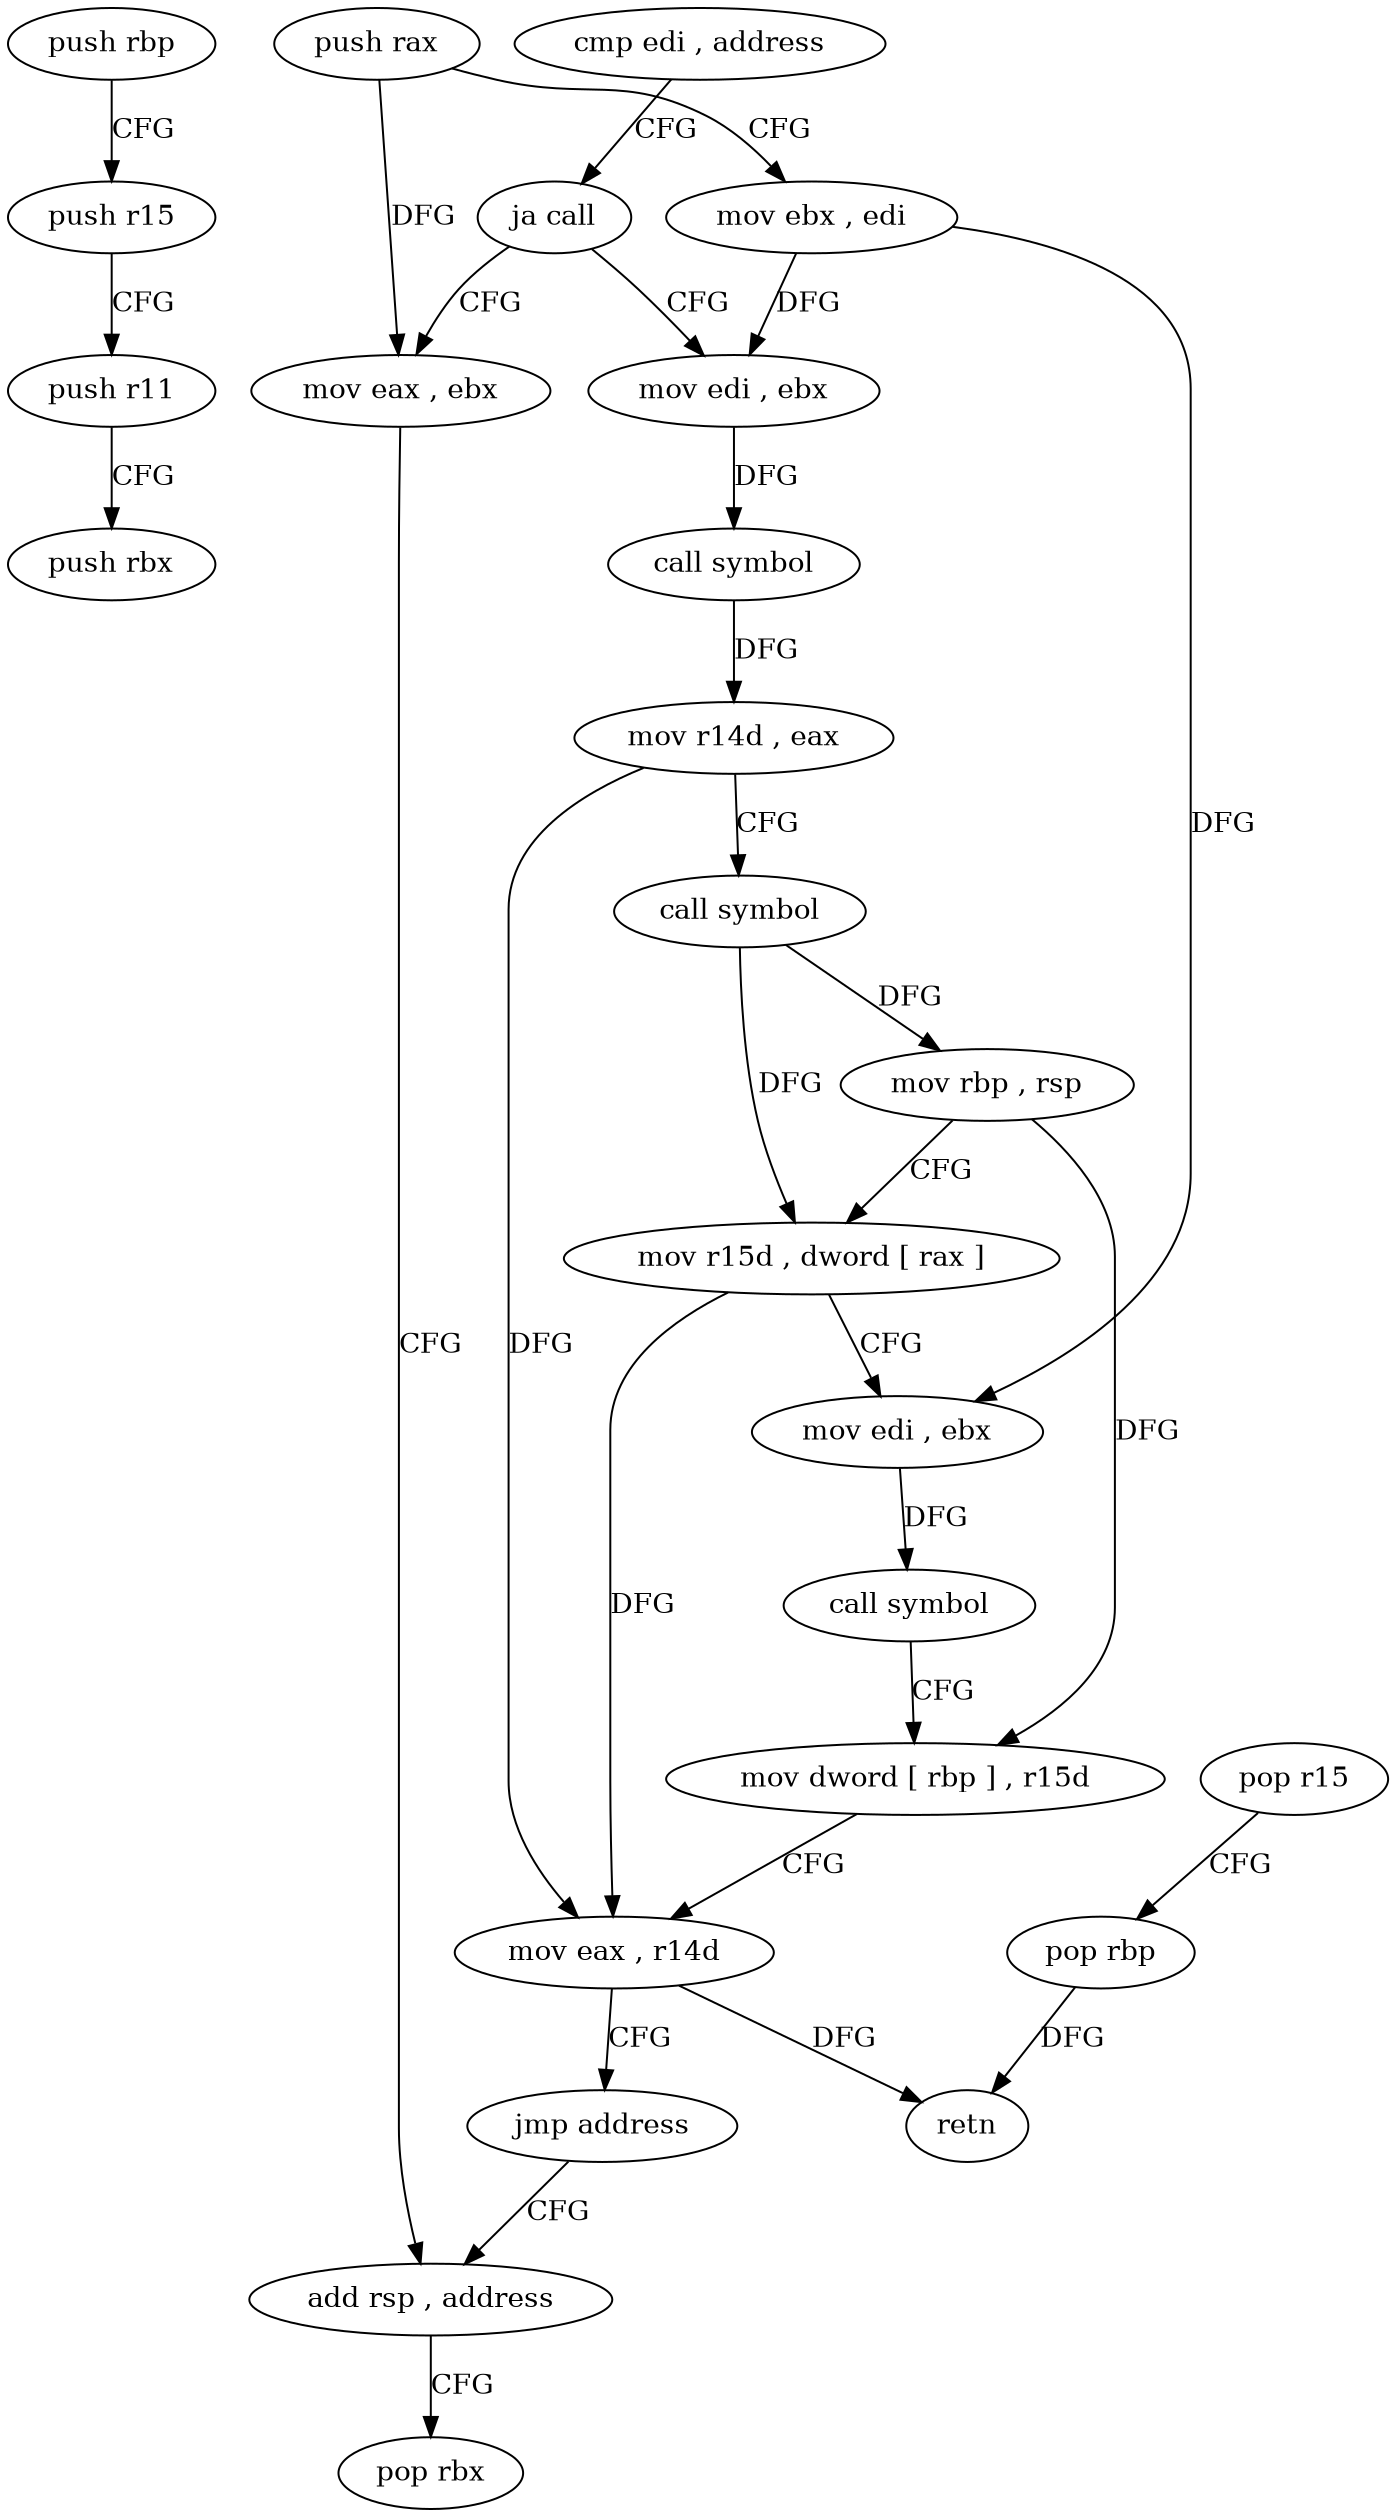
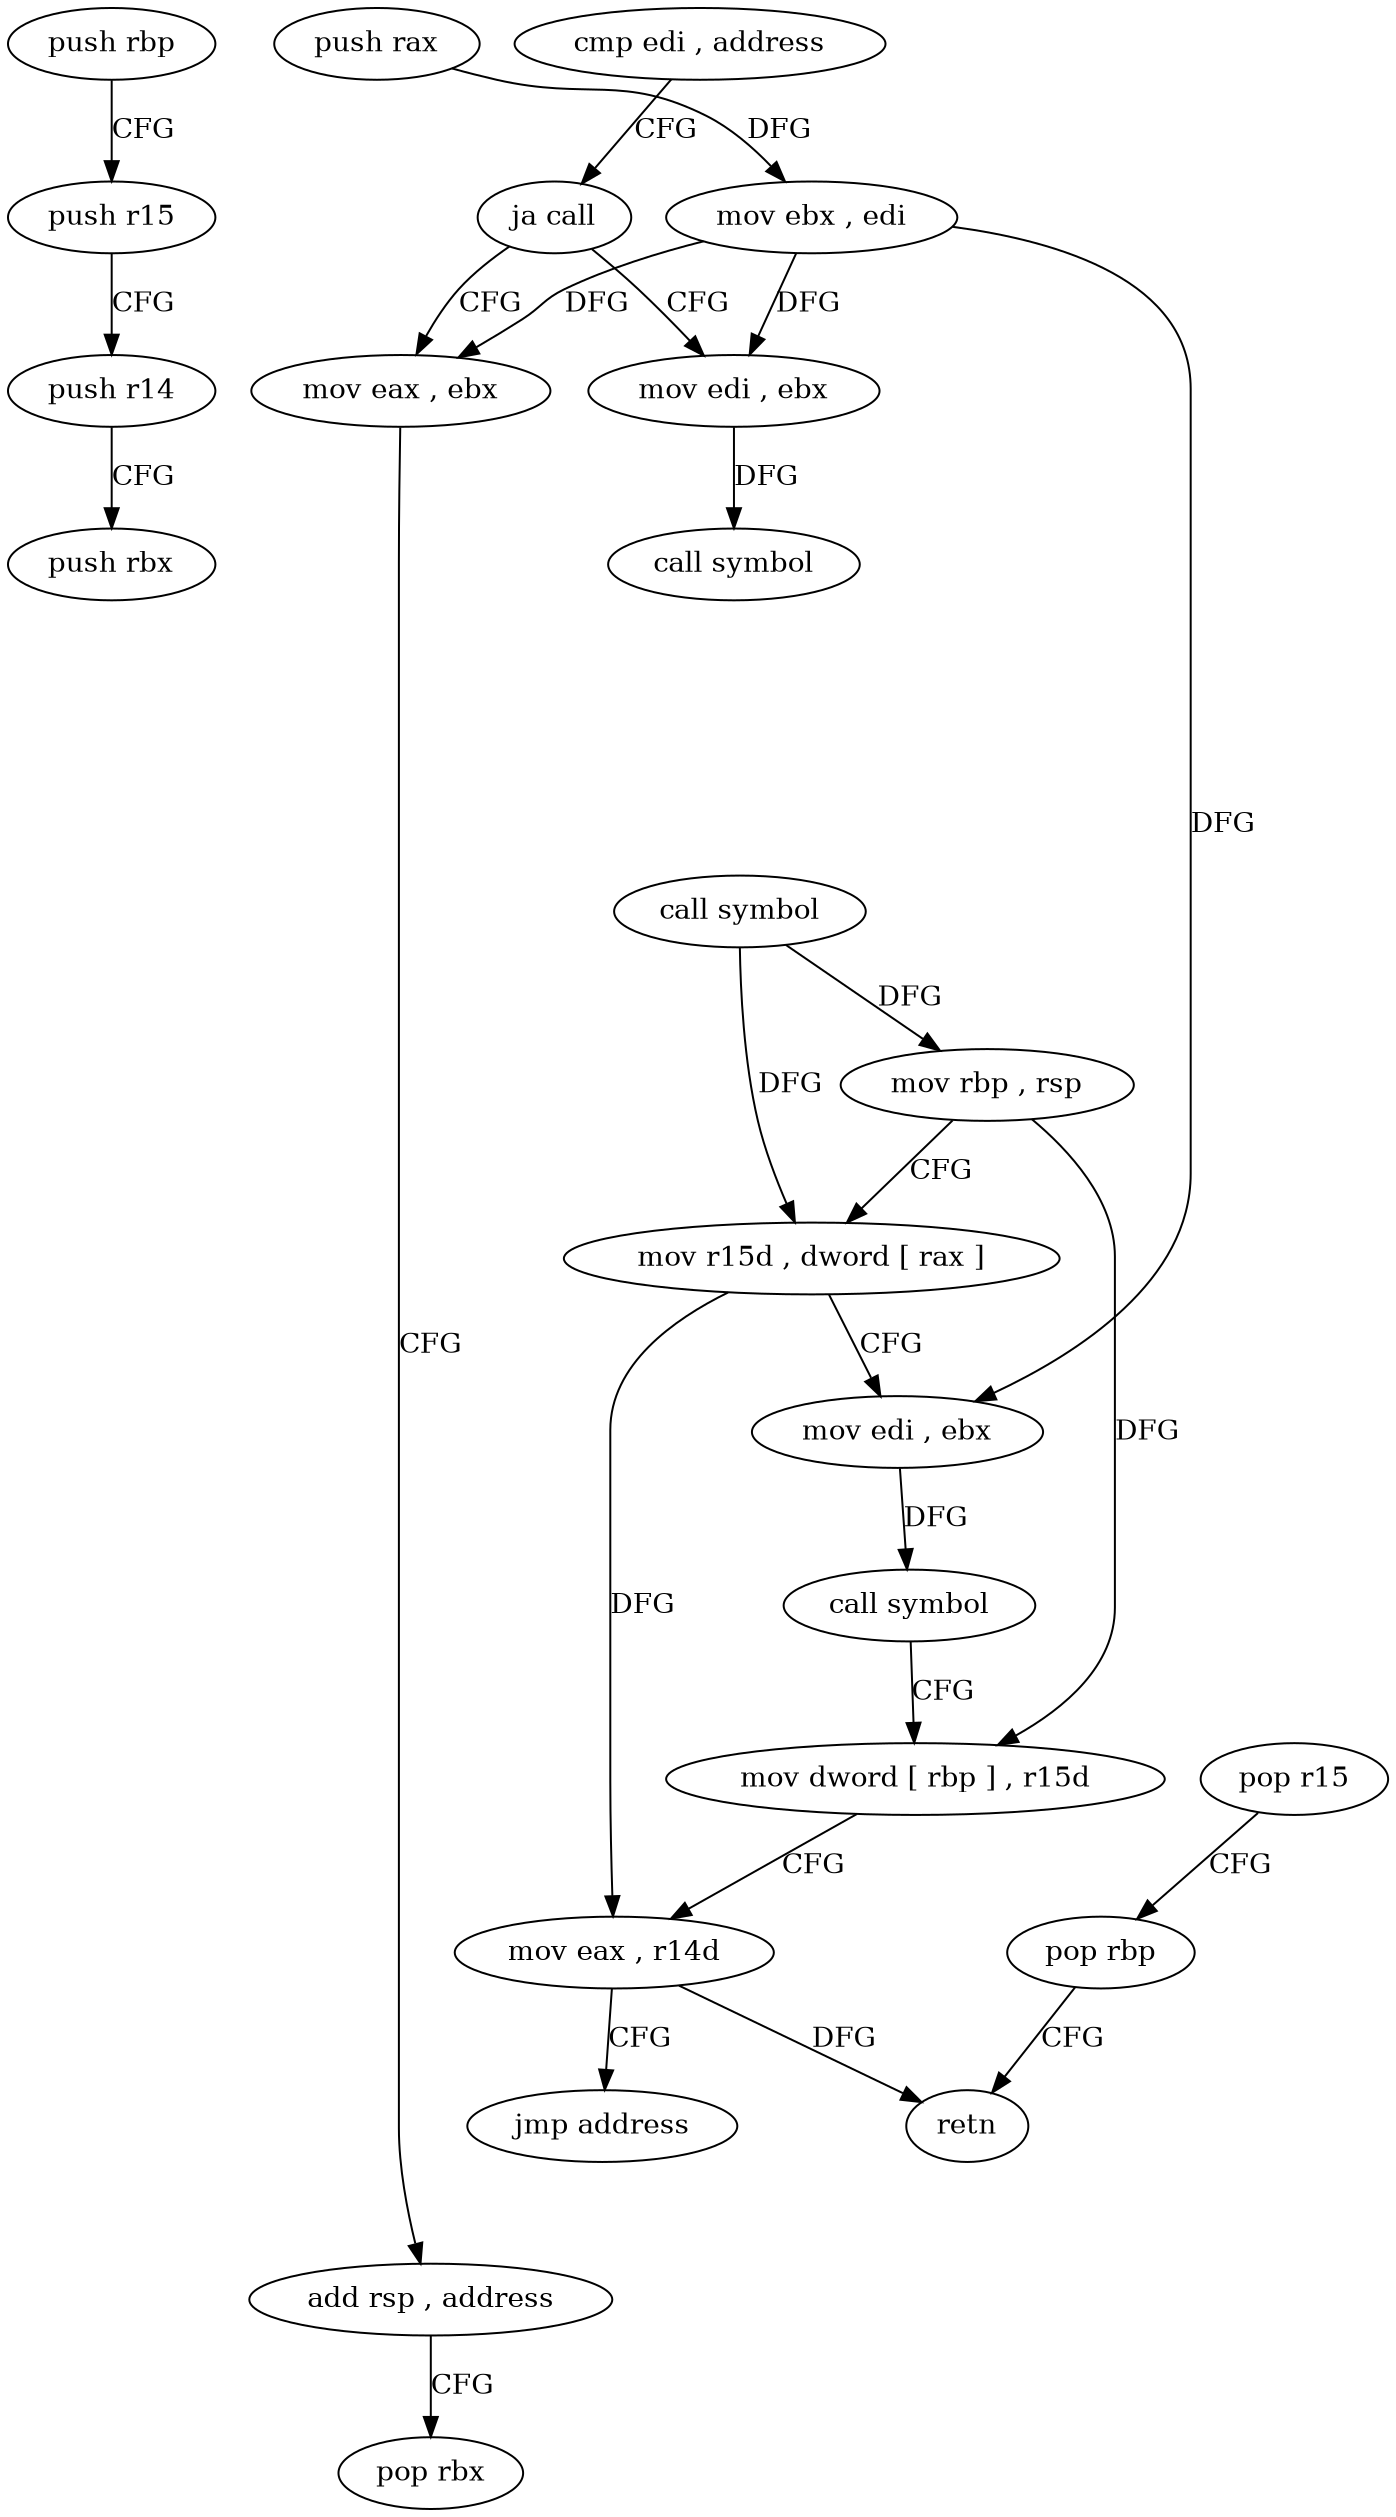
  digraph {
    n1 [label="push rbp"]
    n2 [label="push r15"]
-   n3 [label="push r11"]
+   n3 [label="push r14"]
    n4 [label="push rbx"]
    n5 [label="push rax"]
    n6 [label="mov ebx , edi"]
    n7 [label="mov eax , ebx"]
    n8 [label="mov edi , ebx"]
    n9 [label="mov edi , ebx"]
    n10 [label="cmp edi , address"]
    n11 [label="ja call"]
    n12 [label="add rsp , address"]
    n13 [label="call symbol"]
    n14 [label="call symbol"]
    n15 [label="pop rbx"]
    n16 [label=retn]
-   n17 [label="mov r14d , eax"]
    n18 [label="call symbol"]
    n19 [label="mov eax , r14d"]
    n20 [label="mov rbp , rsp"]
    n21 [label="mov r15d , dword [ rax ]"]
    n22 [label="jmp address"]
    n23 [label="mov dword [ rbp ] , r15d"]
    n24 [label="pop r15"]
    n25 [label="pop rbp"]
    n1 -> n2 [label=CFG]
    n2 -> n3 [label=CFG]
    n3 -> n4 [label=CFG]
-   n5 -> n6 [label=CFG]
-   n5 -> n7 [label=DFG]
+   n5 -> n6 [label=DFG]
+   n6 -> n7 [label=DFG]
    n6 -> n8 [label=DFG]
    n6 -> n9 [label=DFG]
    n7 -> n12 [label=CFG]
    n8 -> n13 [label=DFG]
    n9 -> n14 [label=DFG]
    n10 -> n11 [label=CFG]
    n11 -> n7 [label=CFG]
    n11 -> n8 [label=CFG]
    n12 -> n15 [label=CFG]
-   n13 -> n17 [label=DFG]
    n14 -> n23 [label=CFG]
-   n17 -> n18 [label=CFG]
-   n17 -> n19 [label=DFG]
    n18 -> n20 [label=DFG]
    n18 -> n21 [label=DFG]
    n19 -> n16 [label=DFG]
    n19 -> n22 [label=CFG]
    n20 -> n21 [label=CFG]
    n20 -> n23 [label=DFG]
    n21 -> n9 [label=CFG]
    n21 -> n19 [label=DFG]
-   n22 -> n12 [label=CFG]
    n23 -> n19 [label=CFG]
    n24 -> n25 [label=CFG]
-   n25 -> n16 [label=DFG]
+   n25 -> n16 [label=CFG]
  }
